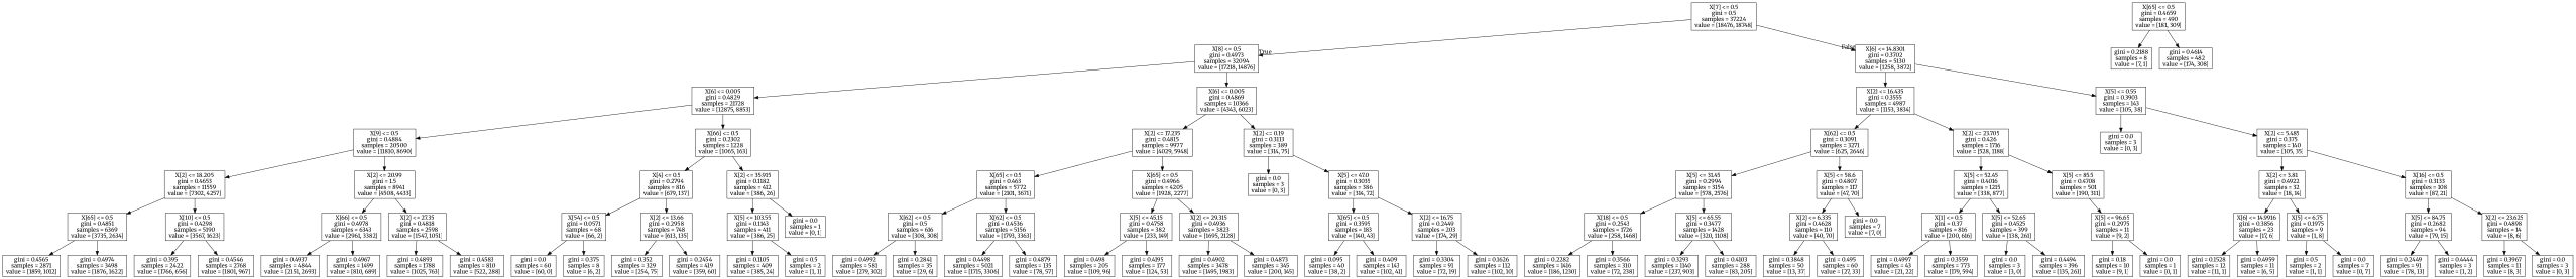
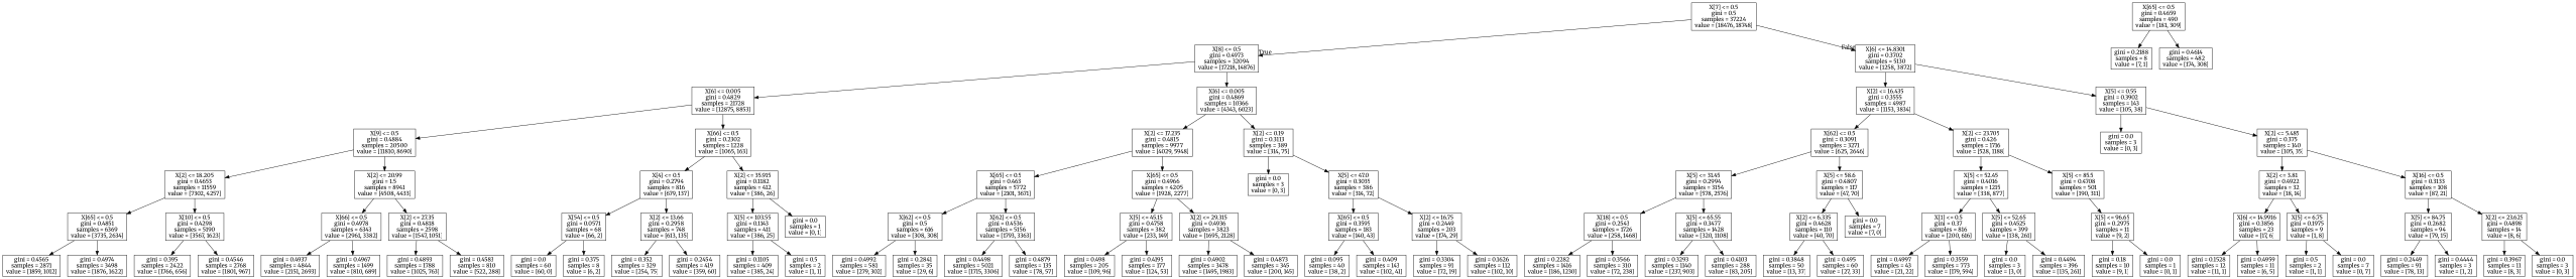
  digraph {
    fontname=Merriweather
    node [fontname=Merriweather shape=box]
    edge [fontname=Merriweather]
    n1 [label="X[7] <= 0.5\ngini = 0.5\nsamples = 37224\nvalue = [18476, 18748]"]
    n2 [label="X[8] <= 0.5\ngini = 0.4973\nsamples = 32094\nvalue = [17218, 14876]"]
    n3 [label="X[6] <= 14.8301\ngini = 0.3702\nsamples = 5130\nvalue = [1258, 3872]"]
    n4 [label="X[6] <= 0.005\ngini = 0.4829\nsamples = 21728\nvalue = [12875, 8853]"]
    n5 [label="X[6] <= 0.005\ngini = 0.4869\nsamples = 10366\nvalue = [4343, 6023]"]
    n6 [label="X[2] <= 16.435\ngini = 0.3555\nsamples = 4987\nvalue = [1153, 3834]"]
-   n7 [label="X[5] <= 0.55\ngini = 0.3903\nsamples = 143\nvalue = [105, 38]"]
+   n7 [label="X[5] <= 0.55\ngini = 0.3902\nsamples = 143\nvalue = [105, 38]"]
    n8 [label="X[9] <= 0.5\ngini = 0.4884\nsamples = 20500\nvalue = [11810, 8690]"]
    n9 [label="X[66] <= 0.5\ngini = 0.2302\nsamples = 1228\nvalue = [1065, 163]"]
    n10 [label="X[2] <= 17.235\ngini = 0.4815\nsamples = 9977\nvalue = [4029, 5948]"]
    n11 [label="X[2] <= 0.19\ngini = 0.3113\nsamples = 389\nvalue = [314, 75]"]
    n12 [label="X[2] <= 18.205\ngini = 0.4653\nsamples = 11559\nvalue = [7302, 4257]"]
    n13 [label="X[2] <= 20.99\ngini = 1.5\nsamples = 8941\nvalue = [4508, 4433]"]
    n14 [label="X[4] <= 0.5\ngini = 0.2794\nsamples = 816\nvalue = [679, 137]"]
    n15 [label="X[2] <= 35.915\ngini = 0.1182\nsamples = 412\nvalue = [386, 26]"]
    n16 [label="X[65] <= 0.5\ngini = 0.4851\nsamples = 6369\nvalue = [3735, 2634]"]
    n17 [label="X[10] <= 0.5\ngini = 0.4298\nsamples = 5190\nvalue = [3567, 1623]"]
    n18 [label="X[66] <= 0.5\ngini = 0.4978\nsamples = 6343\nvalue = [2961, 3382]"]
    n19 [label="X[2] <= 27.35\ngini = 0.4818\nsamples = 2598\nvalue = [1547, 1051]"]
    n20 [label="gini = 0.4565\nsamples = 2871\nvalue = [1859, 1012]"]
    n21 [label="gini = 0.4974\nsamples = 3498\nvalue = [1876, 1622]"]
    n22 [label="gini = 0.395\nsamples = 2422\nvalue = [1766, 656]"]
    n23 [label="gini = 0.4546\nsamples = 2768\nvalue = [1801, 967]"]
    n24 [label="gini = 0.4937\nsamples = 4844\nvalue = [2151, 2693]"]
    n25 [label="gini = 0.4967\nsamples = 1499\nvalue = [810, 689]"]
    n26 [label="gini = 0.4893\nsamples = 1788\nvalue = [1025, 763]"]
    n27 [label="gini = 0.4583\nsamples = 810\nvalue = [522, 288]"]
    n28 [label="X[54] <= 0.5\ngini = 0.0571\nsamples = 68\nvalue = [66, 2]"]
    n29 [label="X[2] <= 13.66\ngini = 0.2958\nsamples = 748\nvalue = [613, 135]"]
    n30 [label="X[5] <= 103.55\ngini = 0.1143\nsamples = 411\nvalue = [386, 25]"]
    n31 [label="gini = 0.0\nsamples = 1\nvalue = [0, 1]"]
    n32 [label="gini = 0.0\nsamples = 60\nvalue = [60, 0]"]
    n33 [label="gini = 0.375\nsamples = 8\nvalue = [6, 2]"]
    n34 [label="gini = 0.352\nsamples = 329\nvalue = [254, 75]"]
    n35 [label="gini = 0.2454\nsamples = 419\nvalue = [359, 60]"]
    n36 [label="gini = 0.1105\nsamples = 409\nvalue = [385, 24]"]
    n37 [label="gini = 0.5\nsamples = 2\nvalue = [1, 1]"]
    n38 [label="X[65] <= 0.5\ngini = 0.463\nsamples = 5772\nvalue = [2101, 3671]"]
    n39 [label="X[65] <= 0.5\ngini = 0.4966\nsamples = 4205\nvalue = [1928, 2277]"]
    n40 [label="gini = 0.0\nsamples = 3\nvalue = [0, 3]"]
    n41 [label="X[5] <= 47.0\ngini = 0.3035\nsamples = 386\nvalue = [314, 72]"]
    n42 [label="X[62] <= 0.5\ngini = 0.5\nsamples = 616\nvalue = [308, 308]"]
    n43 [label="X[62] <= 0.5\ngini = 0.4536\nsamples = 5156\nvalue = [1793, 3363]"]
    n44 [label="X[5] <= 45.15\ngini = 0.4758\nsamples = 382\nvalue = [233, 149]"]
    n45 [label="X[2] <= 29.315\ngini = 0.4936\nsamples = 3823\nvalue = [1695, 2128]"]
    n46 [label="gini = 0.4992\nsamples = 581\nvalue = [279, 302]"]
    n47 [label="gini = 0.2841\nsamples = 35\nvalue = [29, 6]"]
    n48 [label="gini = 0.4498\nsamples = 5021\nvalue = [1715, 3306]"]
    n49 [label="gini = 0.4879\nsamples = 135\nvalue = [78, 57]"]
    n50 [label="gini = 0.498\nsamples = 205\nvalue = [109, 96]"]
    n51 [label="gini = 0.4195\nsamples = 177\nvalue = [124, 53]"]
    n52 [label="gini = 0.4902\nsamples = 3478\nvalue = [1495, 1983]"]
    n53 [label="gini = 0.4873\nsamples = 345\nvalue = [200, 145]"]
    n54 [label="X[65] <= 0.5\ngini = 0.3595\nsamples = 183\nvalue = [140, 43]"]
    n55 [label="X[2] <= 16.75\ngini = 0.2449\nsamples = 203\nvalue = [174, 29]"]
    n56 [label="gini = 0.095\nsamples = 40\nvalue = [38, 2]"]
    n57 [label="gini = 0.409\nsamples = 143\nvalue = [102, 41]"]
    n58 [label="gini = 0.3304\nsamples = 91\nvalue = [72, 19]"]
    n59 [label="gini = 0.1626\nsamples = 112\nvalue = [102, 10]"]
    n60 [label="X[62] <= 0.5\ngini = 0.3091\nsamples = 3271\nvalue = [625, 2646]"]
    n61 [label="X[2] <= 23.705\ngini = 0.426\nsamples = 1716\nvalue = [528, 1188]"]
    n62 [label="gini = 0.0\nsamples = 3\nvalue = [0, 3]"]
    n63 [label="X[2] <= 5.485\ngini = 0.375\nsamples = 140\nvalue = [105, 35]"]
    n64 [label="X[5] <= 31.45\ngini = 0.2994\nsamples = 3154\nvalue = [578, 2576]"]
    n65 [label="X[5] <= 58.6\ngini = 0.4807\nsamples = 117\nvalue = [47, 70]"]
    n66 [label="X[5] <= 52.45\ngini = 0.4016\nsamples = 1215\nvalue = [338, 877]"]
    n67 [label="X[5] <= 85.5\ngini = 0.4708\nsamples = 501\nvalue = [190, 311]"]
    n68 [label="X[18] <= 0.5\ngini = 0.2543\nsamples = 1726\nvalue = [258, 1468]"]
    n69 [label="X[5] <= 65.55\ngini = 0.3477\nsamples = 1428\nvalue = [320, 1108]"]
    n70 [label="X[2] <= 6.335\ngini = 0.4628\nsamples = 110\nvalue = [40, 70]"]
    n71 [label="gini = 0.0\nsamples = 7\nvalue = [7, 0]"]
    n72 [label="gini = 0.2282\nsamples = 1416\nvalue = [186, 1230]"]
    n73 [label="gini = 0.3566\nsamples = 310\nvalue = [72, 238]"]
    n74 [label="gini = 0.3293\nsamples = 1140\nvalue = [237, 903]"]
    n75 [label="gini = 0.4103\nsamples = 288\nvalue = [83, 205]"]
    n76 [label="gini = 0.3848\nsamples = 50\nvalue = [13, 37]"]
    n77 [label="gini = 0.495\nsamples = 60\nvalue = [27, 33]"]
    n78 [label="X[1] <= 0.5\ngini = 0.37\nsamples = 816\nvalue = [200, 616]"]
    n79 [label="X[5] <= 52.65\ngini = 0.4525\nsamples = 399\nvalue = [138, 261]"]
    n80 [label="X[5] <= 96.65\ngini = 0.2975\nsamples = 11\nvalue = [9, 2]"]
    n81 [label="gini = 0.4997\nsamples = 43\nvalue = [21, 22]"]
    n82 [label="gini = 0.3559\nsamples = 773\nvalue = [179, 594]"]
    n83 [label="gini = 0.0\nsamples = 3\nvalue = [3, 0]"]
    n84 [label="gini = 0.4494\nsamples = 396\nvalue = [135, 261]"]
    n85 [label="X[65] <= 0.5\ngini = 0.4659\nsamples = 490\nvalue = [181, 309]"]
    n86 [label="gini = 0.2188\nsamples = 8\nvalue = [7, 1]"]
    n87 [label="gini = 0.4614\nsamples = 482\nvalue = [174, 308]"]
    n88 [label="gini = 0.18\nsamples = 10\nvalue = [9, 1]"]
    n89 [label="gini = 0.0\nsamples = 1\nvalue = [0, 1]"]
    n90 [label="X[2] <= 3.81\ngini = 0.4922\nsamples = 32\nvalue = [18, 14]"]
    n91 [label="X[16] <= 0.5\ngini = 0.3133\nsamples = 108\nvalue = [87, 21]"]
    n92 [label="X[6] <= 14.9916\ngini = 0.3856\nsamples = 23\nvalue = [17, 6]"]
    n93 [label="X[5] <= 6.75\ngini = 0.1975\nsamples = 9\nvalue = [1, 8]"]
    n94 [label="X[5] <= 84.75\ngini = 0.2682\nsamples = 94\nvalue = [79, 15]"]
    n95 [label="X[2] <= 23.625\ngini = 0.4898\nsamples = 14\nvalue = [8, 6]"]
    n96 [label="gini = 0.1528\nsamples = 12\nvalue = [11, 1]"]
    n97 [label="gini = 0.4959\nsamples = 11\nvalue = [6, 5]"]
    n98 [label="gini = 0.5\nsamples = 2\nvalue = [1, 1]"]
    n99 [label="gini = 0.0\nsamples = 7\nvalue = [0, 7]"]
    n100 [label="gini = 0.2449\nsamples = 91\nvalue = [78, 13]"]
    n101 [label="gini = 0.4444\nsamples = 3\nvalue = [1, 2]"]
    n102 [label="gini = 0.3967\nsamples = 11\nvalue = [8, 3]"]
    n103 [label="gini = 0.0\nsamples = 3\nvalue = [0, 3]"]
    n1 -> n2 [headlabel=True labelangle=45 labeldistance=2.5]
    n1 -> n3 [headlabel=False labelangle=-45 labeldistance=2.5]
    n2 -> n4
    n2 -> n5
    n3 -> n6
    n3 -> n7
    n4 -> n8
    n4 -> n9
    n5 -> n10
    n5 -> n11
    n6 -> n60
    n6 -> n61
    n7 -> n62
    n7 -> n63
    n8 -> n12
    n8 -> n13
    n9 -> n14
    n9 -> n15
    n10 -> n38
    n10 -> n39
    n11 -> n40
    n11 -> n41
    n12 -> n16
    n12 -> n17
    n13 -> n18
    n13 -> n19
    n14 -> n28
    n14 -> n29
    n15 -> n30
    n15 -> n31
    n16 -> n20
    n16 -> n21
    n17 -> n22
    n17 -> n23
    n18 -> n24
    n18 -> n25
    n19 -> n26
    n19 -> n27
    n28 -> n32
    n28 -> n33
    n29 -> n34
    n29 -> n35
    n30 -> n36
    n30 -> n37
    n38 -> n42
    n38 -> n43
    n39 -> n44
    n39 -> n45
    n41 -> n54
    n41 -> n55
    n42 -> n46
    n42 -> n47
    n43 -> n48
    n43 -> n49
    n44 -> n50
    n44 -> n51
    n45 -> n52
    n45 -> n53
    n54 -> n56
    n54 -> n57
    n55 -> n58
    n55 -> n59
    n60 -> n64
    n60 -> n65
    n61 -> n66
    n61 -> n67
    n63 -> n90
    n63 -> n91
    n64 -> n68
    n64 -> n69
    n65 -> n70
    n65 -> n71
    n66 -> n78
    n66 -> n79
    n67 -> n80
    n68 -> n72
    n68 -> n73
    n69 -> n74
    n69 -> n75
    n70 -> n76
    n70 -> n77
    n78 -> n81
    n78 -> n82
    n79 -> n83
    n79 -> n84
    n80 -> n88
    n80 -> n89
    n85 -> n86
    n85 -> n87
    n90 -> n92
    n90 -> n93
    n91 -> n94
    n91 -> n95
    n92 -> n96
    n92 -> n97
    n93 -> n98
    n93 -> n99
    n94 -> n100
    n94 -> n101
    n95 -> n102
    n95 -> n103
  }
